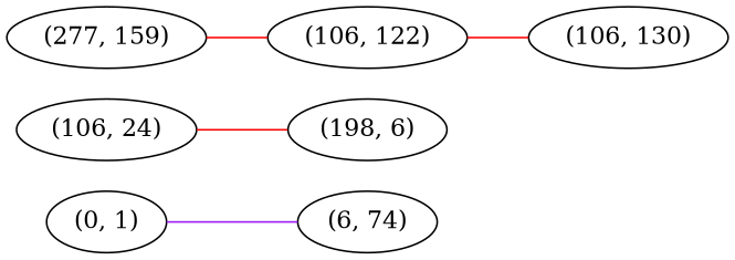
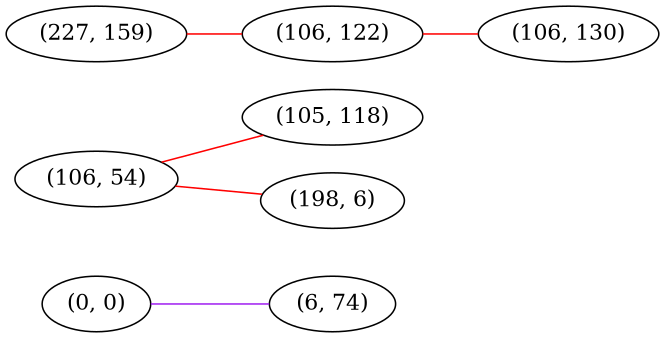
  graph {
    rankdir=LR
    edge [color=red weight=1]
-   "(0, 0)" [label="(0, 1)"]
+   "(0, 0)"
    "(6, 74)"
-   "(106, 24)"
+   "(106, 24)" [label="(106, 54)"]
+   "(105, 118)"
    "(198, 6)"
    "(106, 122)"
    "(106, 130)"
-   "(227, 159)" [label="(277, 159)"]
+   "(227, 159)"
    "(0, 0)" -- "(6, 74)" [color=purple weight=4]
+   "(106, 24)" -- "(105, 118)"
    "(106, 24)" -- "(198, 6)"
    "(106, 122)" -- "(106, 130)"
    "(227, 159)" -- "(106, 122)"
  }
